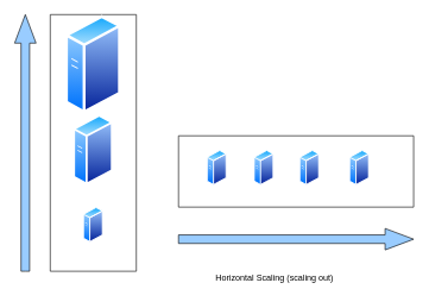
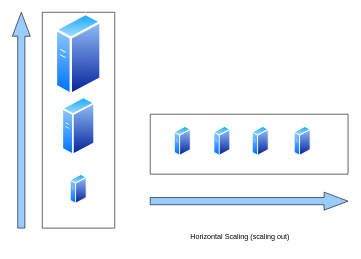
  <mxCell id="0" />
  <mxCell id="1" parent="0" />
  <mxCell id="2" value="" style="verticalLabelPosition=bottom;verticalAlign=top;html=1;shape=mxgraph.basic.rect;fillColor2=none;strokeWidth=1;size=20;indent=5;" vertex="1" parent="1"><mxGeometry x="70" y="20" width="120.8" height="360" as="geometry" /></mxCell>
  <mxCell id="3" value="" style="aspect=fixed;perimeter=ellipsePerimeter;html=1;align=center;shadow=0;dashed=0;spacingTop=3;image;image=img/lib/active_directory/generic_server.svg;" vertex="1" parent="1"><mxGeometry x="116.4" y="290" width="28.0" height="50" as="geometry" /></mxCell>
  <mxCell id="4" value="" style="aspect=fixed;perimeter=ellipsePerimeter;html=1;align=center;shadow=0;dashed=0;spacingTop=3;image;image=img/lib/active_directory/generic_server.svg;" vertex="1" parent="1"><mxGeometry x="102.4" y="160" width="56" height="100" as="geometry" /></mxCell>
  <mxCell id="5" value="" style="aspect=fixed;perimeter=ellipsePerimeter;html=1;align=center;shadow=0;dashed=0;spacingTop=3;image;image=img/lib/active_directory/generic_server.svg;" vertex="1" parent="1"><mxGeometry x="91.2" y="20" width="78.4" height="140" as="geometry" /></mxCell>
  <mxCell id="6" value="" style="verticalLabelPosition=bottom;verticalAlign=top;html=1;shape=mxgraph.basic.rect;fillColor2=none;strokeWidth=1;size=20;indent=5;" vertex="1" parent="1"><mxGeometry x="250" y="190" width="330" height="100" as="geometry" /></mxCell>
  <mxCell id="7" value="" style="aspect=fixed;perimeter=ellipsePerimeter;html=1;align=center;shadow=0;dashed=0;spacingTop=3;image;image=img/lib/active_directory/generic_server.svg;" vertex="1" parent="1"><mxGeometry x="290" y="210" width="28.0" height="50" as="geometry" /></mxCell>
  <mxCell id="8" value="" style="aspect=fixed;perimeter=ellipsePerimeter;html=1;align=center;shadow=0;dashed=0;spacingTop=3;image;image=img/lib/active_directory/generic_server.svg;" vertex="1" parent="1"><mxGeometry x="356" y="210" width="28.0" height="50" as="geometry" /></mxCell>
  <mxCell id="9" value="" style="aspect=fixed;perimeter=ellipsePerimeter;html=1;align=center;shadow=0;dashed=0;spacingTop=3;image;image=img/lib/active_directory/generic_server.svg;" vertex="1" parent="1"><mxGeometry x="420" y="210" width="28.0" height="50" as="geometry" /></mxCell>
  <mxCell id="10" value="" style="aspect=fixed;perimeter=ellipsePerimeter;html=1;align=center;shadow=0;dashed=0;spacingTop=3;image;image=img/lib/active_directory/generic_server.svg;" vertex="1" parent="1"><mxGeometry x="490" y="210" width="28.0" height="50" as="geometry" /></mxCell>
  <mxCell id="11" value="" style="html=1;shadow=0;dashed=0;align=center;verticalAlign=middle;shape=mxgraph.arrows2.arrow;dy=0.6;dx=40;notch=0;fillColor=#99CCFF;" vertex="1" parent="1"><mxGeometry x="250" y="320" width="330" height="30" as="geometry" /></mxCell>
  <mxCell id="12" value="" style="html=1;shadow=0;dashed=0;align=center;verticalAlign=middle;shape=mxgraph.arrows2.arrow;dy=0.6;dx=40;notch=0;fillColor=#99CCFF;direction=north;" vertex="1" parent="1"><mxGeometry x="20" y="20" width="30" height="360" as="geometry" /></mxCell>
- <mxCell id="13" value="Horizontal Scaling (scaling out)" style="text;html=1;strokeColor=none;fillColor=none;align=center;verticalAlign=middle;whiteSpace=wrap;rounded=0;" vertex="1" parent="1"><mxGeometry x="285" y="375" width="200" height="30" as="geometry" /></mxCell>
+ <mxCell id="13" value="Horizontal Scaling (scaling out)" style="text;html=1;strokeColor=none;fillColor=none;align=center;verticalAlign=middle;whiteSpace=wrap;rounded=0;" vertex="1" parent="1"><mxGeometry x="300" y="380" width="200" height="30" as="geometry" /></mxCell>
